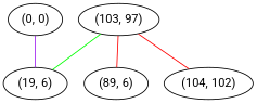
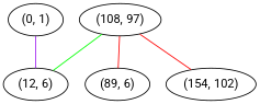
  graph {
    fontname=Roboto
    node [fontname=Roboto]
    edge [color=red fontname=Roboto weight=1]
-   "(0, 0)"
-   "(12, 6)" [label="(19, 6)"]
-   "(103, 97)"
+   "(0, 0)" [label="(0, 1)"]
+   "(12, 6)"
+   "(103, 97)" [label="(108, 97)"]
    n4 [label="(89, 6)"]
-   "(104, 102)"
+   "(104, 102)" [label="(154, 102)"]
    "(0, 0)" -- "(12, 6)" [color=purple weight=4]
    "(103, 97)" -- "(12, 6)" [color=green weight=2]
    "(103, 97)" -- n4
    "(103, 97)" -- "(104, 102)"
  }
